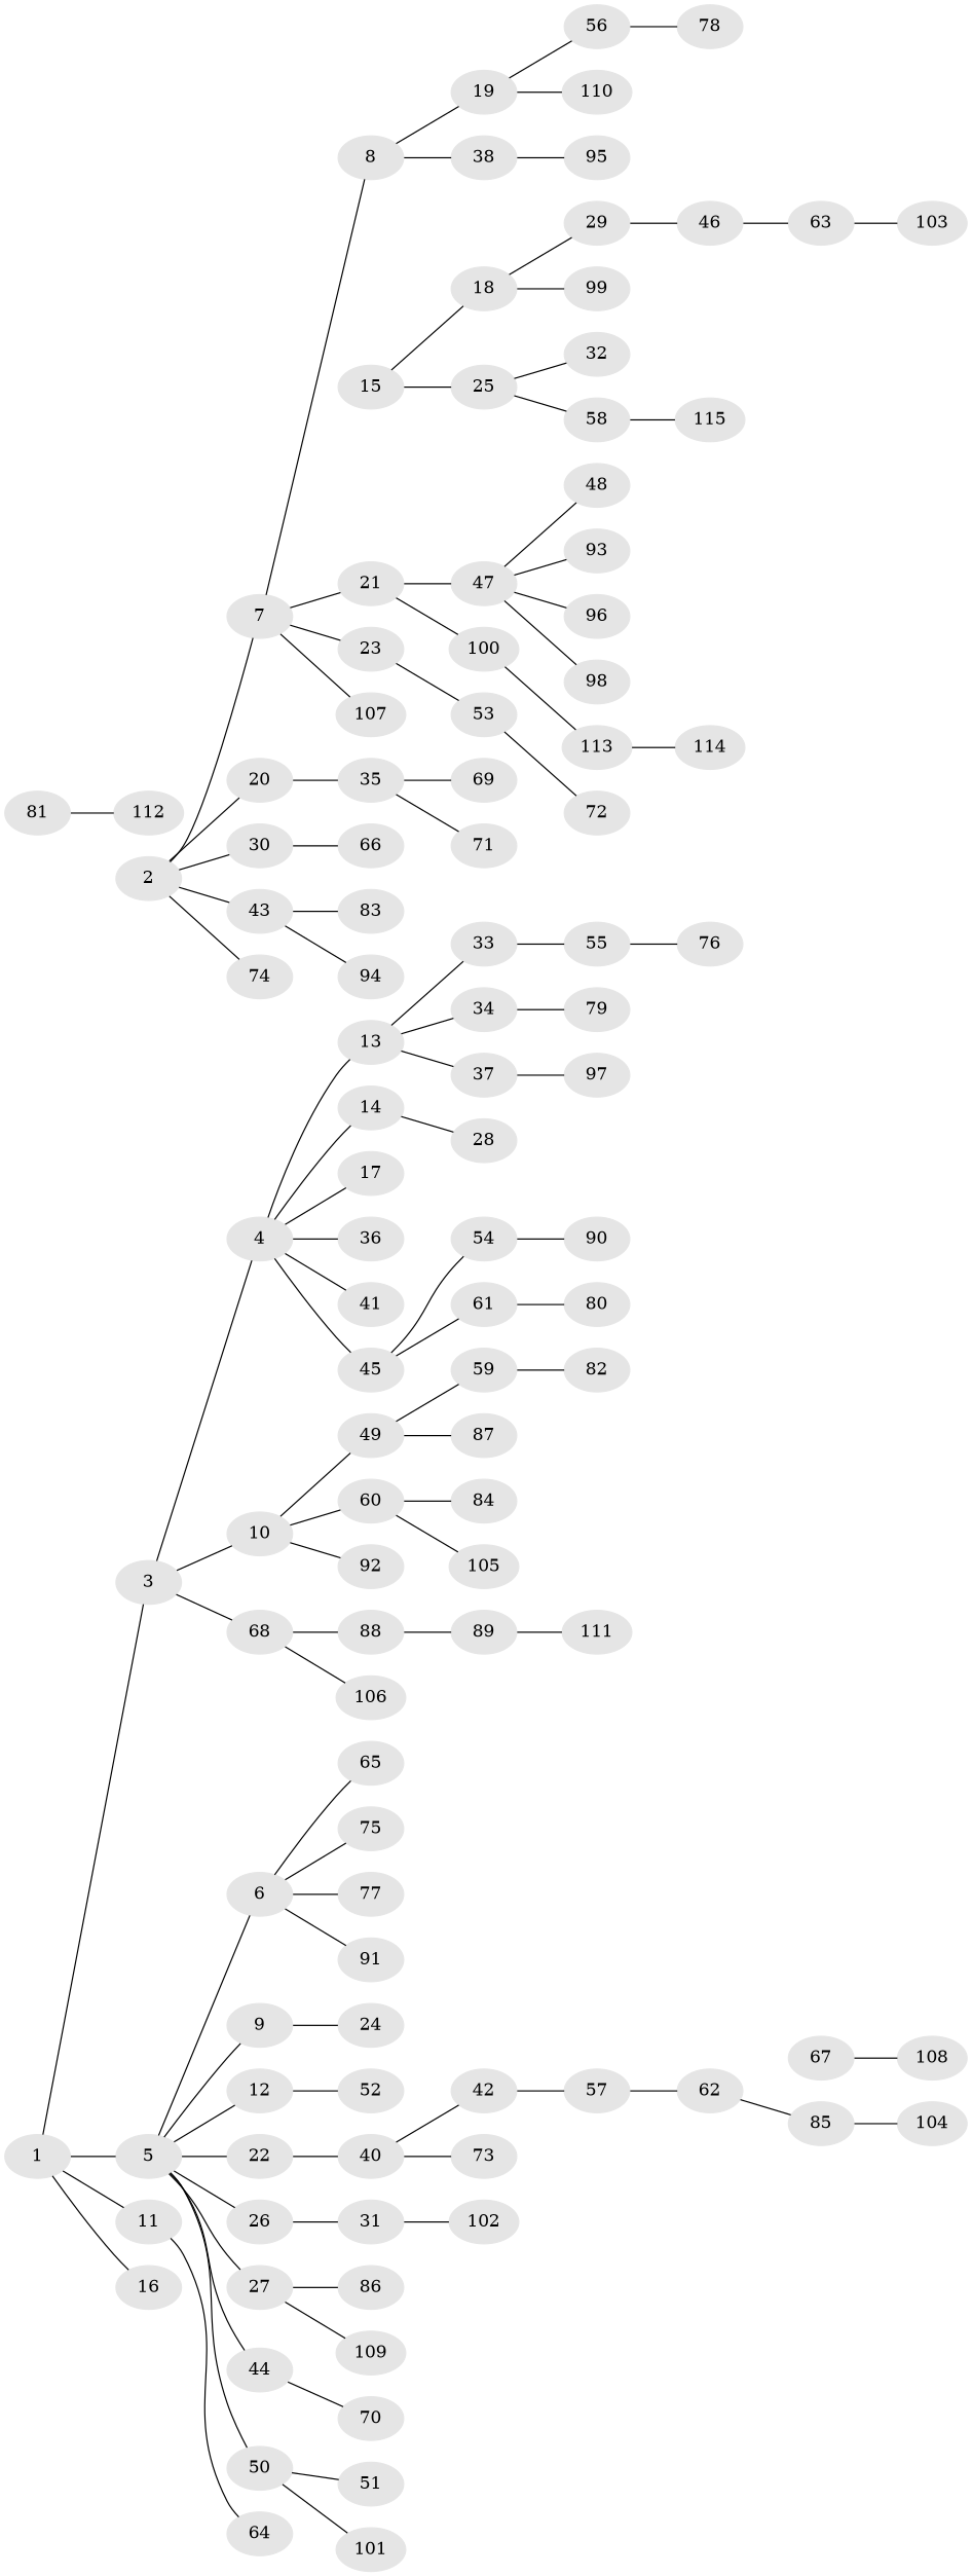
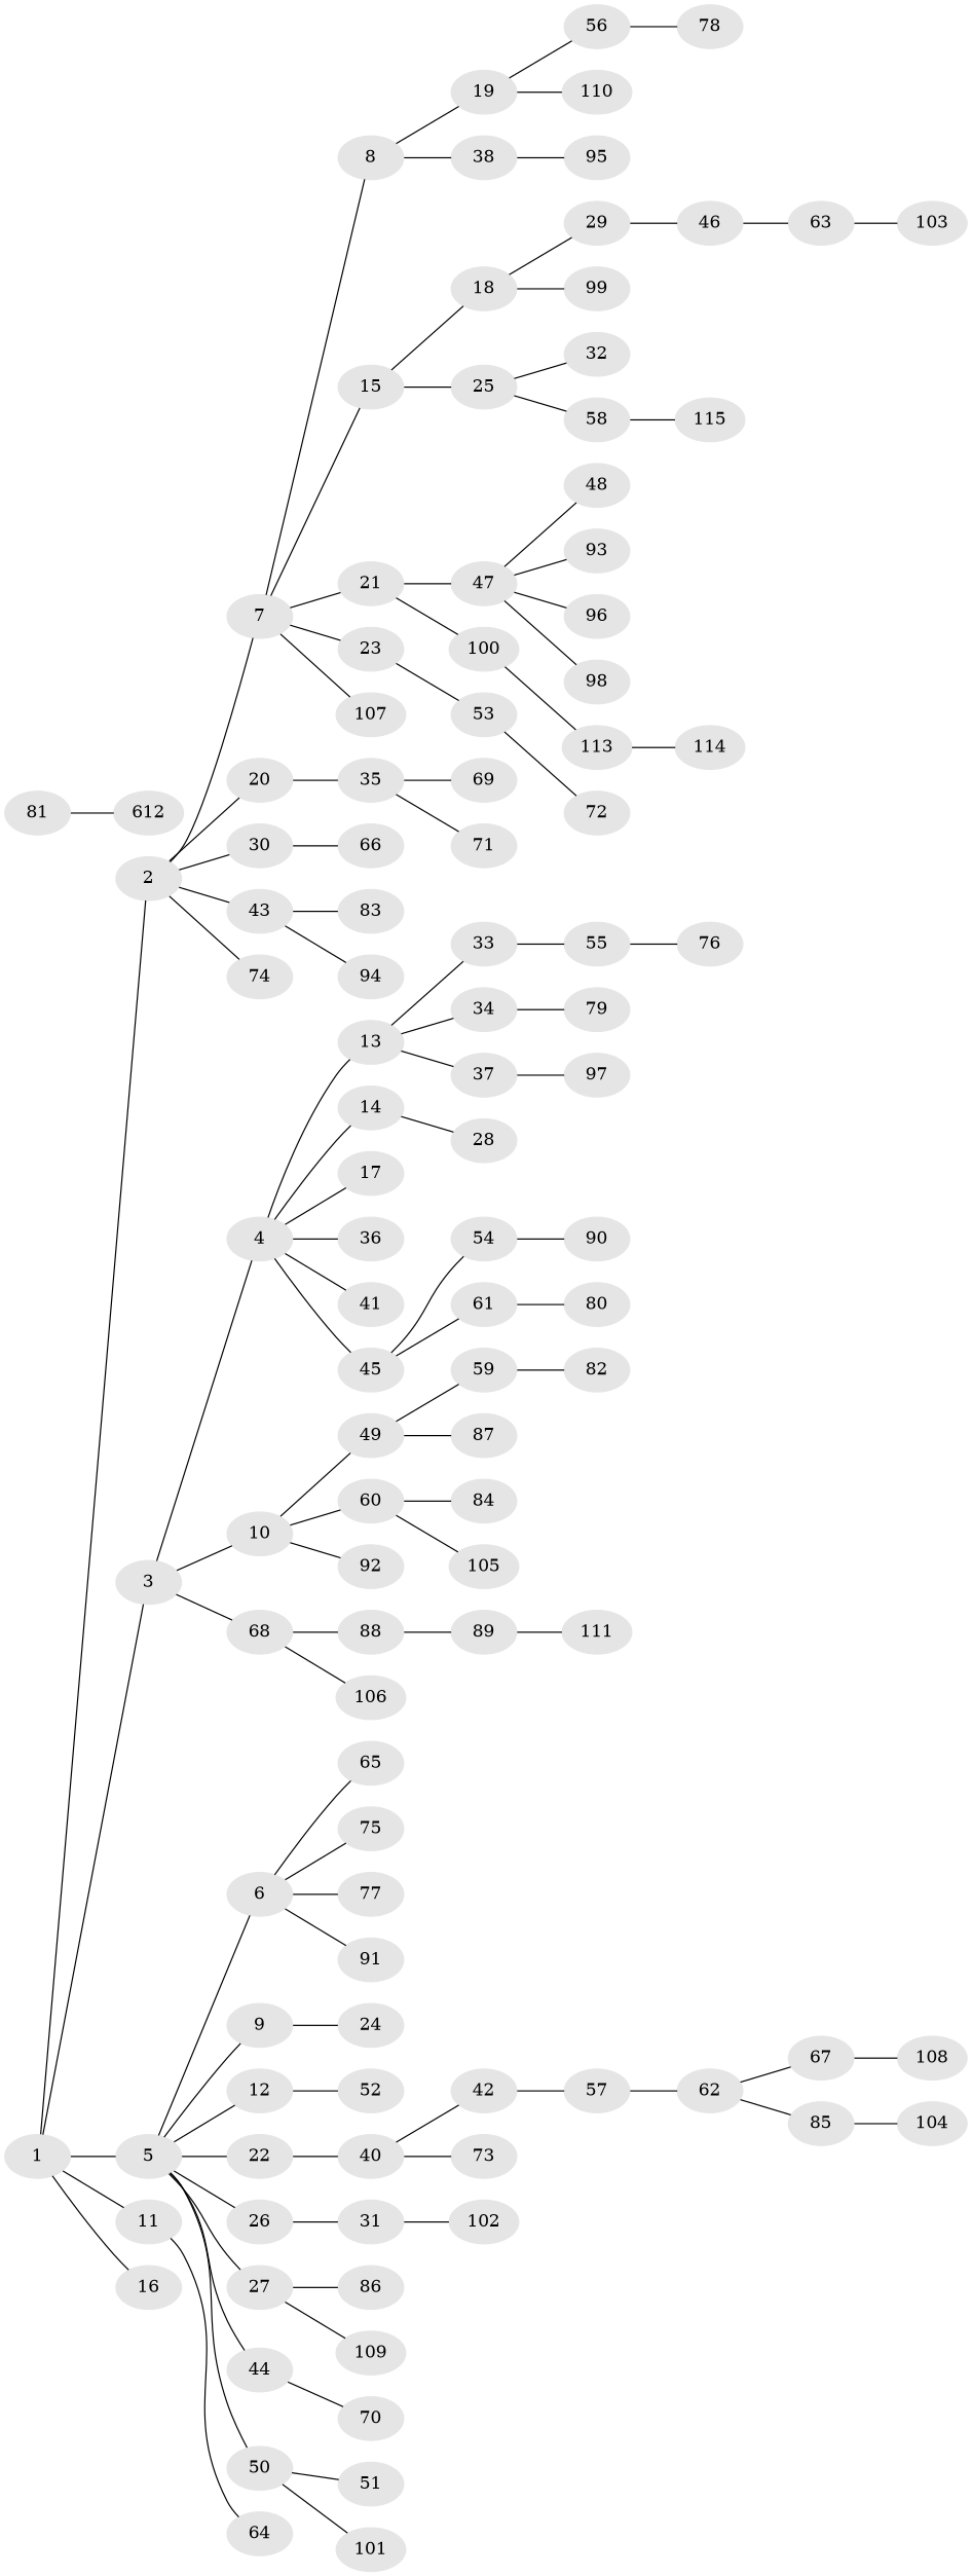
  graph {
    rankdir=LR
    node [color=gray90 style=filled]
    1
    2
    3
    5
    11
    16
    7
    20
    30
    43
    74
    4
    10
    68
    6
    9
    12
    22
    26
    27
    44
    50
    64
    8
    15
    21
    23
    107
    35
    66
    83
    94
    13
    14
    17
    36
    41
    45
    49
    60
    92
    88
    106
    33
    34
    37
    28
    54
    61
    65
    75
    77
    91
    24
    52
    40
    31
    86
    109
    70
    51
    101
    19
    38
    18
    25
    47
    100
    53
    56
    110
    95
    59
    87
    84
    105
    55
    79
    97
    29
    99
    32
    58
    46
    78
    69
    71
    48
    93
    96
    98
    113
    42
    73
    72
    115
    102
    63
    76
    81
-   112
+   112 [label=612]
    57
    62
    90
    80
    103
    82
    67
    85
    108
    104
    89
    111
    114
+   1 -- 2
    1 -- 3
    1 -- 5
    1 -- 11
    1 -- 16
    2 -- 7
    2 -- 20
    2 -- 30
    2 -- 43
    2 -- 74
    3 -- 4
    3 -- 10
    3 -- 68
    5 -- 6
    5 -- 9
    5 -- 12
    5 -- 22
    5 -- 26
    5 -- 27
    5 -- 44
    5 -- 50
    11 -- 64
    7 -- 8
+   7 -- 15
    7 -- 21
    7 -- 23
    7 -- 107
    20 -- 35
    30 -- 66
    43 -- 83
    43 -- 94
    4 -- 13
    4 -- 14
    4 -- 17
    4 -- 36
    4 -- 41
    4 -- 45
    10 -- 49
    10 -- 60
    10 -- 92
    68 -- 88
    68 -- 106
    6 -- 65
    6 -- 75
    6 -- 77
    6 -- 91
    9 -- 24
    12 -- 52
    22 -- 40
    26 -- 31
    27 -- 86
    27 -- 109
    44 -- 70
    50 -- 51
    50 -- 101
    8 -- 19
    8 -- 38
    15 -- 18
    15 -- 25
    21 -- 47
    21 -- 100
    23 -- 53
    35 -- 69
    35 -- 71
    13 -- 33
    13 -- 34
    13 -- 37
    14 -- 28
    45 -- 54
    45 -- 61
    49 -- 59
    49 -- 87
    60 -- 84
    60 -- 105
    88 -- 89
    33 -- 55
    34 -- 79
    37 -- 97
    54 -- 90
    61 -- 80
    40 -- 42
    40 -- 73
    31 -- 102
    19 -- 56
    19 -- 110
    38 -- 95
    18 -- 29
    18 -- 99
    25 -- 32
    25 -- 58
    47 -- 48
    47 -- 93
    47 -- 96
    47 -- 98
    100 -- 113
    53 -- 72
    56 -- 78
    59 -- 82
    55 -- 76
    29 -- 46
    58 -- 115
    46 -- 63
    113 -- 114
    42 -- 57
    63 -- 103
    81 -- 112
    57 -- 62
+   62 -- 67
    62 -- 85
    67 -- 108
    85 -- 104
    89 -- 111
  }
